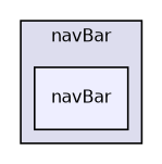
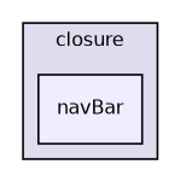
  digraph {
    compound=true
    n1 [fillcolor="#eeeeff" fontname=Helvetica fontsize=10 label=navBar pencolor=black shape=box style=filled]
    subgraph cluster_1 {
      bgcolor="#ddddee"
      fontname=Helvetica
      fontsize=10
-     label=navBar
+     label=closure
      pencolor=black
      n1
    }
  }
